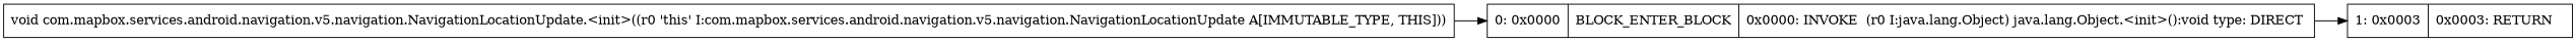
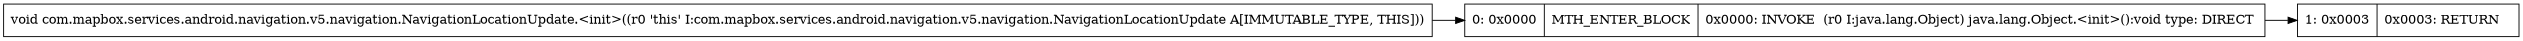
  digraph {
    rankdir=LR
    node [shape=record]
-   n1 [label="{0\:\ 0x0000|BLOCK_ENTER_BLOCK\l|0x0000: INVOKE  (r0 I:java.lang.Object) java.lang.Object.\<init\>():void type: DIRECT \l}"]
+   n1 [label="{0\:\ 0x0000|MTH_ENTER_BLOCK\l|0x0000: INVOKE  (r0 I:java.lang.Object) java.lang.Object.\<init\>():void type: DIRECT \l}"]
    n2 [label="{1\:\ 0x0003|0x0003: RETURN   \l}"]
    n3 [label="{void com.mapbox.services.android.navigation.v5.navigation.NavigationLocationUpdate.\<init\>((r0 'this' I:com.mapbox.services.android.navigation.v5.navigation.NavigationLocationUpdate A[IMMUTABLE_TYPE, THIS])) }"]
    n1 -> n2
    n3 -> n1
  }
